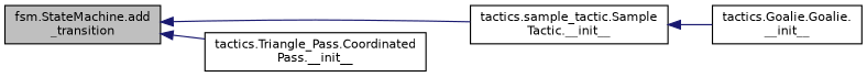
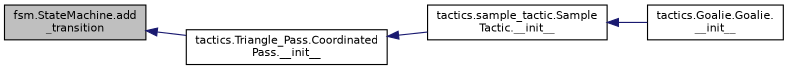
  digraph {
    rankdir=LR
    node [color=black fillcolor=white fontname=Helvetica fontsize=10 shape=record style=filled]
    edge [color=midnightblue dir=back fontname=Helvetica fontsize=10 labelfontname=Helvetica labelfontsize=10 style=solid]
    n1 [fillcolor=grey75 fontcolor=black height=0.2 label="fsm.StateMachine.add\l_transition" width=0.4]
    n2 [height=0.2 label="tactics.sample_tactic.Sample\lTactic.__init__" width=0.4]
    n3 [height=0.2 label="tactics.Triangle_Pass.Coordinated\lPass.__init__" width=0.4]
    n4 [height=0.2 label="tactics.Goalie.Goalie.\l__init__" width=0.4]
-   n1 -> n2
+   n3 -> n2
    n1 -> n3
    n2 -> n4
  }
